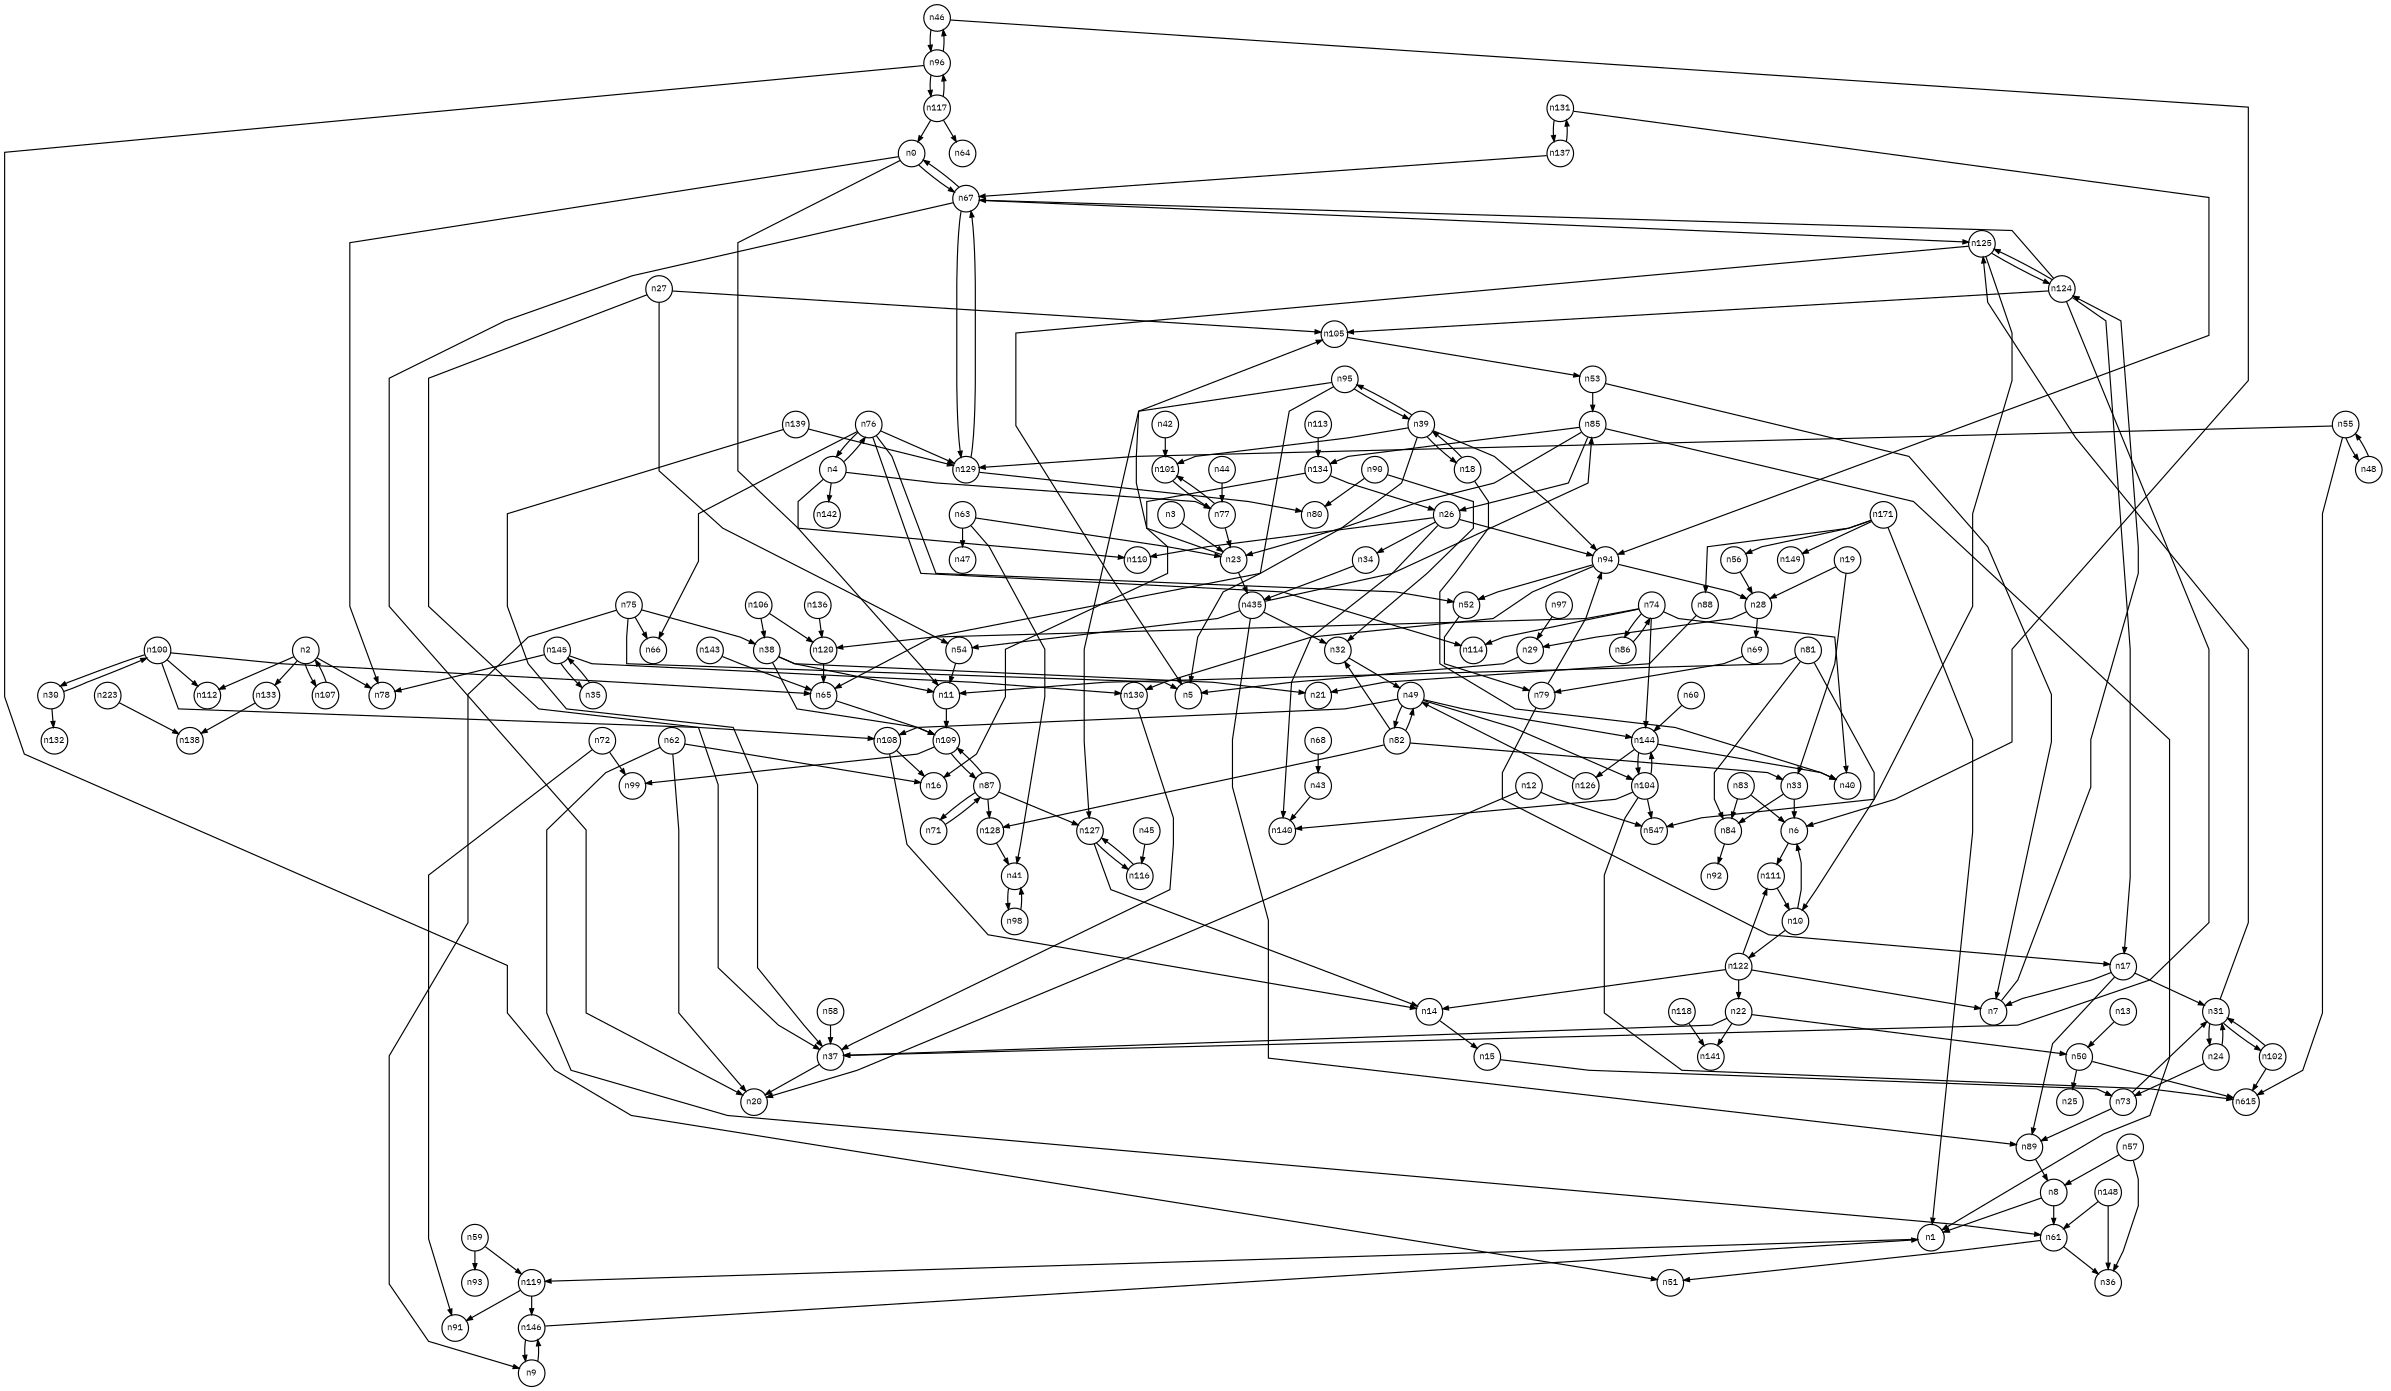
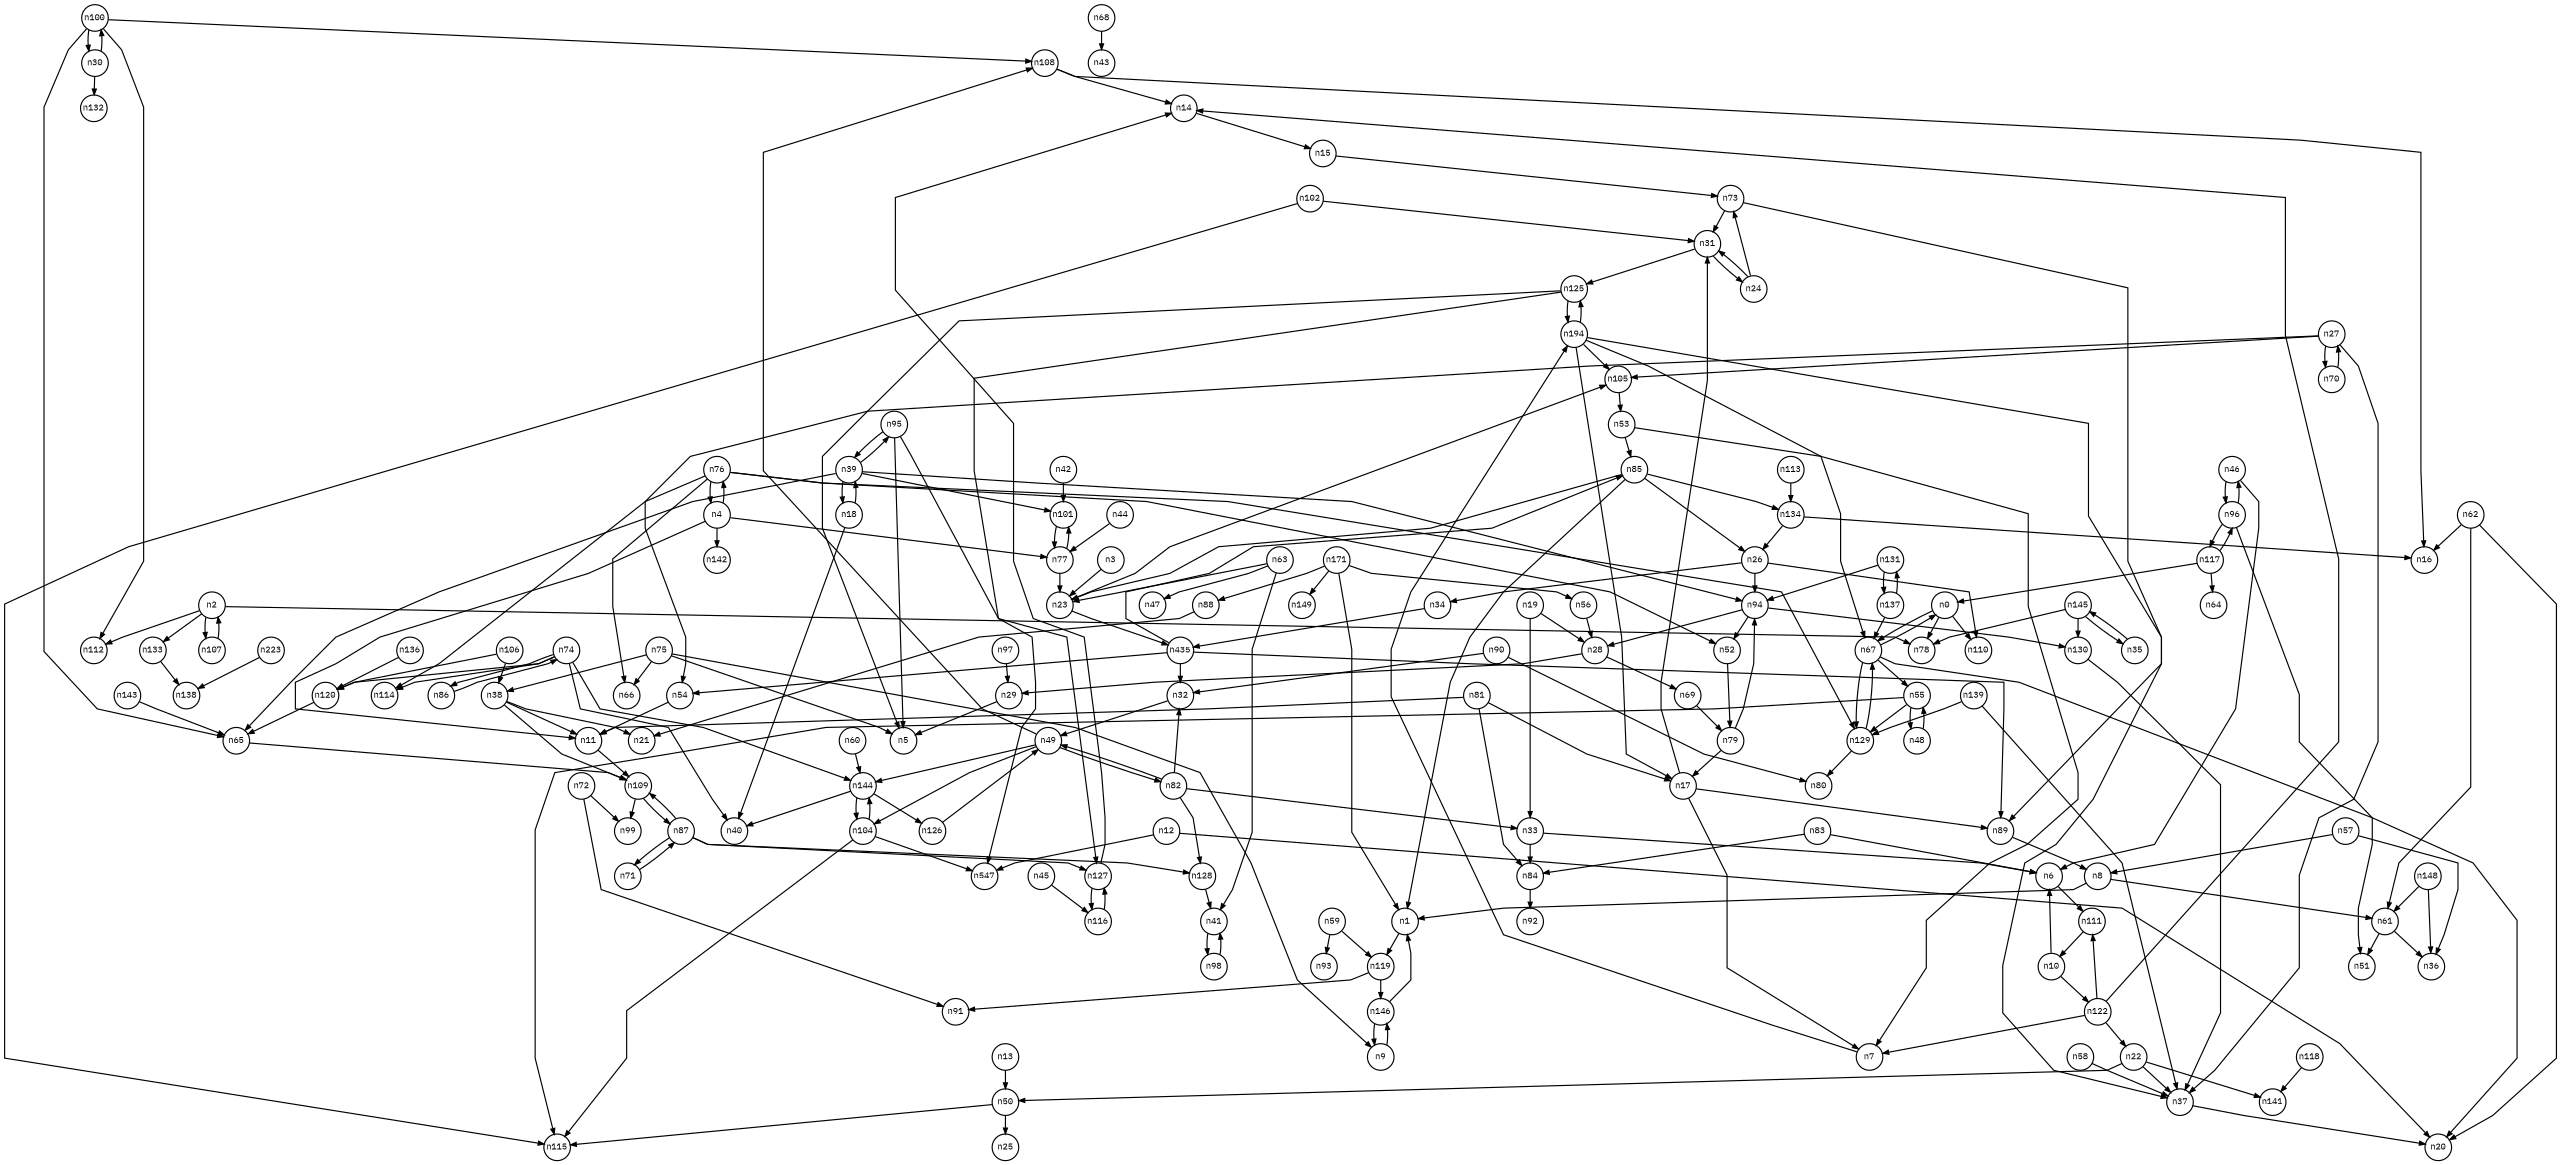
  digraph {
    fontname="IBM Plex Mono"
    fontsize=8
    nodesep=0.22
    nodesize=0.32
    ranksep=0.22
    splines=polyline
    node [fixedsize=shape fontname="IBM Plex Mono" fontsize=8 shape=circle]
    edge [arrowsize=0.5 fontname="IBM Plex Mono"]
    n0 [width=0.32]
    n78 [width=0.32]
    n110 [width=0.32]
    n67 [width=0.32]
    n129 [width=0.32]
    n20 [width=0.32]
    n125 [width=0.32]
    n80 [width=0.32]
    n147 [label=n547 width=0.32]
-   n124 [width=0.32]
+   n124 [width=0.32 label=n194]
    n5 [width=0.32]
    n2 [width=0.32]
    n107 [width=0.32]
    n112 [width=0.32]
    n133 [width=0.32]
    n138 [width=0.32]
    n69 [width=0.32]
    n79 [width=0.32]
    n23 [width=0.32]
    n105 [width=0.32]
    n135 [label=n435 width=0.32]
    n53 [width=0.32]
    n89 [width=0.32]
    n54 [width=0.32]
    n32 [width=0.32]
    n85 [width=0.32]
    n7 [width=0.32]
    n8 [width=0.32]
    n11 [width=0.32]
    n49 [width=0.32]
    n1 [width=0.32]
    n26 [width=0.32]
    n134 [width=0.32]
    n3 [width=0.32]
    n109 [width=0.32]
    n99 [width=0.32]
    n87 [width=0.32]
    n127 [width=0.32]
    n128 [width=0.32]
    n71 [width=0.32]
    n4 [width=0.32]
    n76 [width=0.32]
    n77 [width=0.32]
    n142 [width=0.32]
    n52 [width=0.32]
    n66 [width=0.32]
    n114 [width=0.32]
    n101 [width=0.32]
    n17 [width=0.32]
    n94 [width=0.32]
    n119 [width=0.32]
    n91 [width=0.32]
    n146 [width=0.32]
    n9 [width=0.32]
    n61 [width=0.32]
    n51 [width=0.32]
    n36 [width=0.32]
    n29 [width=0.32]
    n6 [width=0.32]
    n111 [width=0.32]
    n10 [width=0.32]
    n122 [width=0.32]
    n22 [width=0.32]
    n37 [width=0.32]
    n50 [width=0.32]
    n141 [width=0.32]
    n14 [width=0.32]
    n25 [width=0.32]
-   n115 [width=0.32 label=n615]
+   n115 [width=0.32]
    n15 [width=0.32]
    n116 [width=0.32]
    n41 [width=0.32]
    n12 [width=0.32]
    n13 [width=0.32]
    n108 [width=0.32]
    n16 [width=0.32]
    n73 [width=0.32]
    n31 [width=0.32]
    n24 [width=0.32]
    n102 [width=0.32]
    n40 [width=0.32]
    n74 [width=0.32]
    n144 [width=0.32]
    n86 [width=0.32]
    n120 [width=0.32]
    n104 [width=0.32]
    n126 [width=0.32]
    n65 [width=0.32]
    n18 [width=0.32]
    n39 [width=0.32]
    n95 [width=0.32]
    n28 [width=0.32]
    n130 [width=0.32]
    n19 [width=0.32]
    n33 [width=0.32]
    n84 [width=0.32]
    n34 [width=0.32]
-   n140 [width=0.32]
    n27 [width=0.32]
+   n70 [width=0.32]
    n30 [width=0.32]
    n132 [width=0.32]
    n100 [width=0.32]
    n82 [width=0.32]
    n38 [width=0.32]
    n21 [width=0.32]
    n42 [width=0.32]
    n43 [width=0.32]
    n44 [width=0.32]
    n45 [width=0.32]
    n46 [width=0.32]
    n96 [width=0.32]
    n117 [width=0.32]
    n64 [width=0.32]
    n55 [width=0.32]
    n48 [width=0.32]
    n98 [width=0.32]
    n56 [width=0.32]
    n57 [width=0.32]
    n58 [width=0.32]
    n59 [width=0.32]
    n93 [width=0.32]
    n60 [width=0.32]
    n62 [width=0.32]
    n63 [width=0.32]
    n47 [width=0.32]
    n68 [width=0.32]
    n72 [width=0.32]
    n75 [width=0.32]
    n81 [width=0.32]
    n92 [width=0.32]
    n83 [width=0.32]
    n88 [width=0.32]
    n90 [width=0.32]
    n97 [width=0.32]
    n106 [width=0.32]
    n113 [width=0.32]
    n118 [width=0.32]
    n121 [label=n171 width=0.32]
    n149 [width=0.32]
    n123 [label=n223 width=0.32]
    n131 [width=0.32]
    n137 [width=0.32]
    n136 [width=0.32]
    n139 [width=0.32]
    n143 [width=0.32]
    n35 [width=0.32]
    n145 [width=0.32]
    n148 [width=0.32]
    n0 -> n78
    n0 -> n110
    n0 -> n67
    n67 -> n0
    n67 -> n129
    n67 -> n20
-   n67 -> n125
+   n67 -> n55
    n129 -> n67
    n129 -> n80
    n125 -> n147
    n125 -> n124
    n125 -> n5
    n124 -> n67
    n124 -> n125
    n124 -> n105
    n124 -> n17
    n124 -> n37
    n2 -> n78
    n2 -> n107
    n2 -> n112
    n2 -> n133
    n107 -> n2
    n133 -> n138
    n69 -> n79
    n79 -> n17
    n79 -> n94
    n23 -> n105
    n23 -> n135
    n105 -> n53
    n135 -> n89
    n135 -> n54
    n135 -> n32
    n135 -> n85
    n53 -> n85
    n53 -> n7
    n89 -> n8
    n54 -> n11
    n32 -> n49
    n85 -> n23
    n85 -> n1
    n85 -> n26
    n85 -> n134
    n7 -> n124
    n8 -> n1
    n8 -> n61
    n11 -> n109
    n49 -> n108
    n49 -> n144
    n49 -> n104
    n49 -> n82
    n1 -> n119
    n26 -> n110
    n26 -> n94
    n26 -> n34
-   n26 -> n140
    n134 -> n26
    n134 -> n16
    n3 -> n23
    n109 -> n99
    n109 -> n87
    n87 -> n109
    n87 -> n127
    n87 -> n128
    n87 -> n71
    n127 -> n14
    n127 -> n116
    n128 -> n41
    n71 -> n87
    n4 -> n11
    n4 -> n76
    n4 -> n77
    n4 -> n142
    n76 -> n129
    n76 -> n4
    n76 -> n52
    n76 -> n66
    n76 -> n114
    n77 -> n23
    n77 -> n101
    n52 -> n79
    n101 -> n77
    n17 -> n89
    n17 -> n7
    n17 -> n31
    n94 -> n52
    n94 -> n28
    n94 -> n130
    n119 -> n91
    n119 -> n146
    n146 -> n1
    n146 -> n9
    n9 -> n146
    n61 -> n51
    n61 -> n36
    n29 -> n5
    n6 -> n111
    n111 -> n10
    n10 -> n6
    n10 -> n122
    n122 -> n7
    n122 -> n111
    n122 -> n22
    n122 -> n14
    n22 -> n37
    n22 -> n50
    n22 -> n141
    n37 -> n20
    n50 -> n25
    n50 -> n115
    n14 -> n15
    n15 -> n73
    n116 -> n127
    n41 -> n98
    n12 -> n20
    n12 -> n147
    n13 -> n50
    n108 -> n14
    n108 -> n16
    n73 -> n89
    n73 -> n31
    n31 -> n125
    n31 -> n24
-   n31 -> n102
    n24 -> n73
    n24 -> n31
    n102 -> n115
    n102 -> n31
    n74 -> n114
    n74 -> n40
    n74 -> n144
    n74 -> n86
    n74 -> n120
    n144 -> n40
    n144 -> n104
    n144 -> n126
    n86 -> n74
    n120 -> n65
    n104 -> n147
    n104 -> n115
    n104 -> n144
-   n104 -> n140
    n126 -> n49
    n65 -> n109
    n18 -> n40
    n18 -> n39
    n39 -> n101
    n39 -> n94
    n39 -> n65
    n39 -> n18
    n39 -> n95
    n95 -> n5
    n95 -> n127
    n95 -> n39
    n28 -> n69
    n28 -> n29
    n130 -> n37
    n19 -> n28
    n19 -> n33
    n33 -> n6
    n33 -> n84
    n84 -> n92
    n34 -> n135
    n27 -> n105
    n27 -> n54
    n27 -> n37
+   n27 -> n70
+   n70 -> n27
    n30 -> n132
    n30 -> n100
    n100 -> n112
    n100 -> n108
    n100 -> n65
    n100 -> n30
    n82 -> n32
    n82 -> n49
    n82 -> n128
    n82 -> n33
    n38 -> n11
    n38 -> n109
    n38 -> n21
    n42 -> n101
-   n43 -> n140
    n44 -> n77
    n45 -> n116
    n46 -> n6
    n46 -> n96
    n96 -> n51
    n96 -> n46
    n96 -> n117
    n117 -> n0
    n117 -> n96
    n117 -> n64
    n55 -> n129
    n55 -> n115
    n55 -> n48
    n48 -> n55
    n98 -> n41
    n56 -> n28
    n57 -> n8
    n57 -> n36
    n58 -> n37
    n59 -> n119
    n59 -> n93
    n60 -> n144
    n62 -> n20
    n62 -> n61
    n62 -> n16
    n63 -> n23
    n63 -> n41
    n63 -> n47
    n68 -> n43
    n72 -> n99
    n72 -> n91
    n75 -> n5
    n75 -> n66
    n75 -> n9
    n75 -> n38
    n81 -> n11
-   n81 -> n10
+   n81 -> n17
    n81 -> n84
    n83 -> n6
    n83 -> n84
    n88 -> n21
    n90 -> n80
    n90 -> n32
    n97 -> n29
    n106 -> n120
    n106 -> n38
    n113 -> n134
    n118 -> n141
    n121 -> n1
    n121 -> n56
    n121 -> n88
    n121 -> n149
    n123 -> n138
    n131 -> n94
    n131 -> n137
    n137 -> n67
    n137 -> n131
    n136 -> n120
    n139 -> n129
    n139 -> n37
    n143 -> n65
    n35 -> n145
    n145 -> n78
    n145 -> n130
    n145 -> n35
    n148 -> n61
    n148 -> n36
  }
